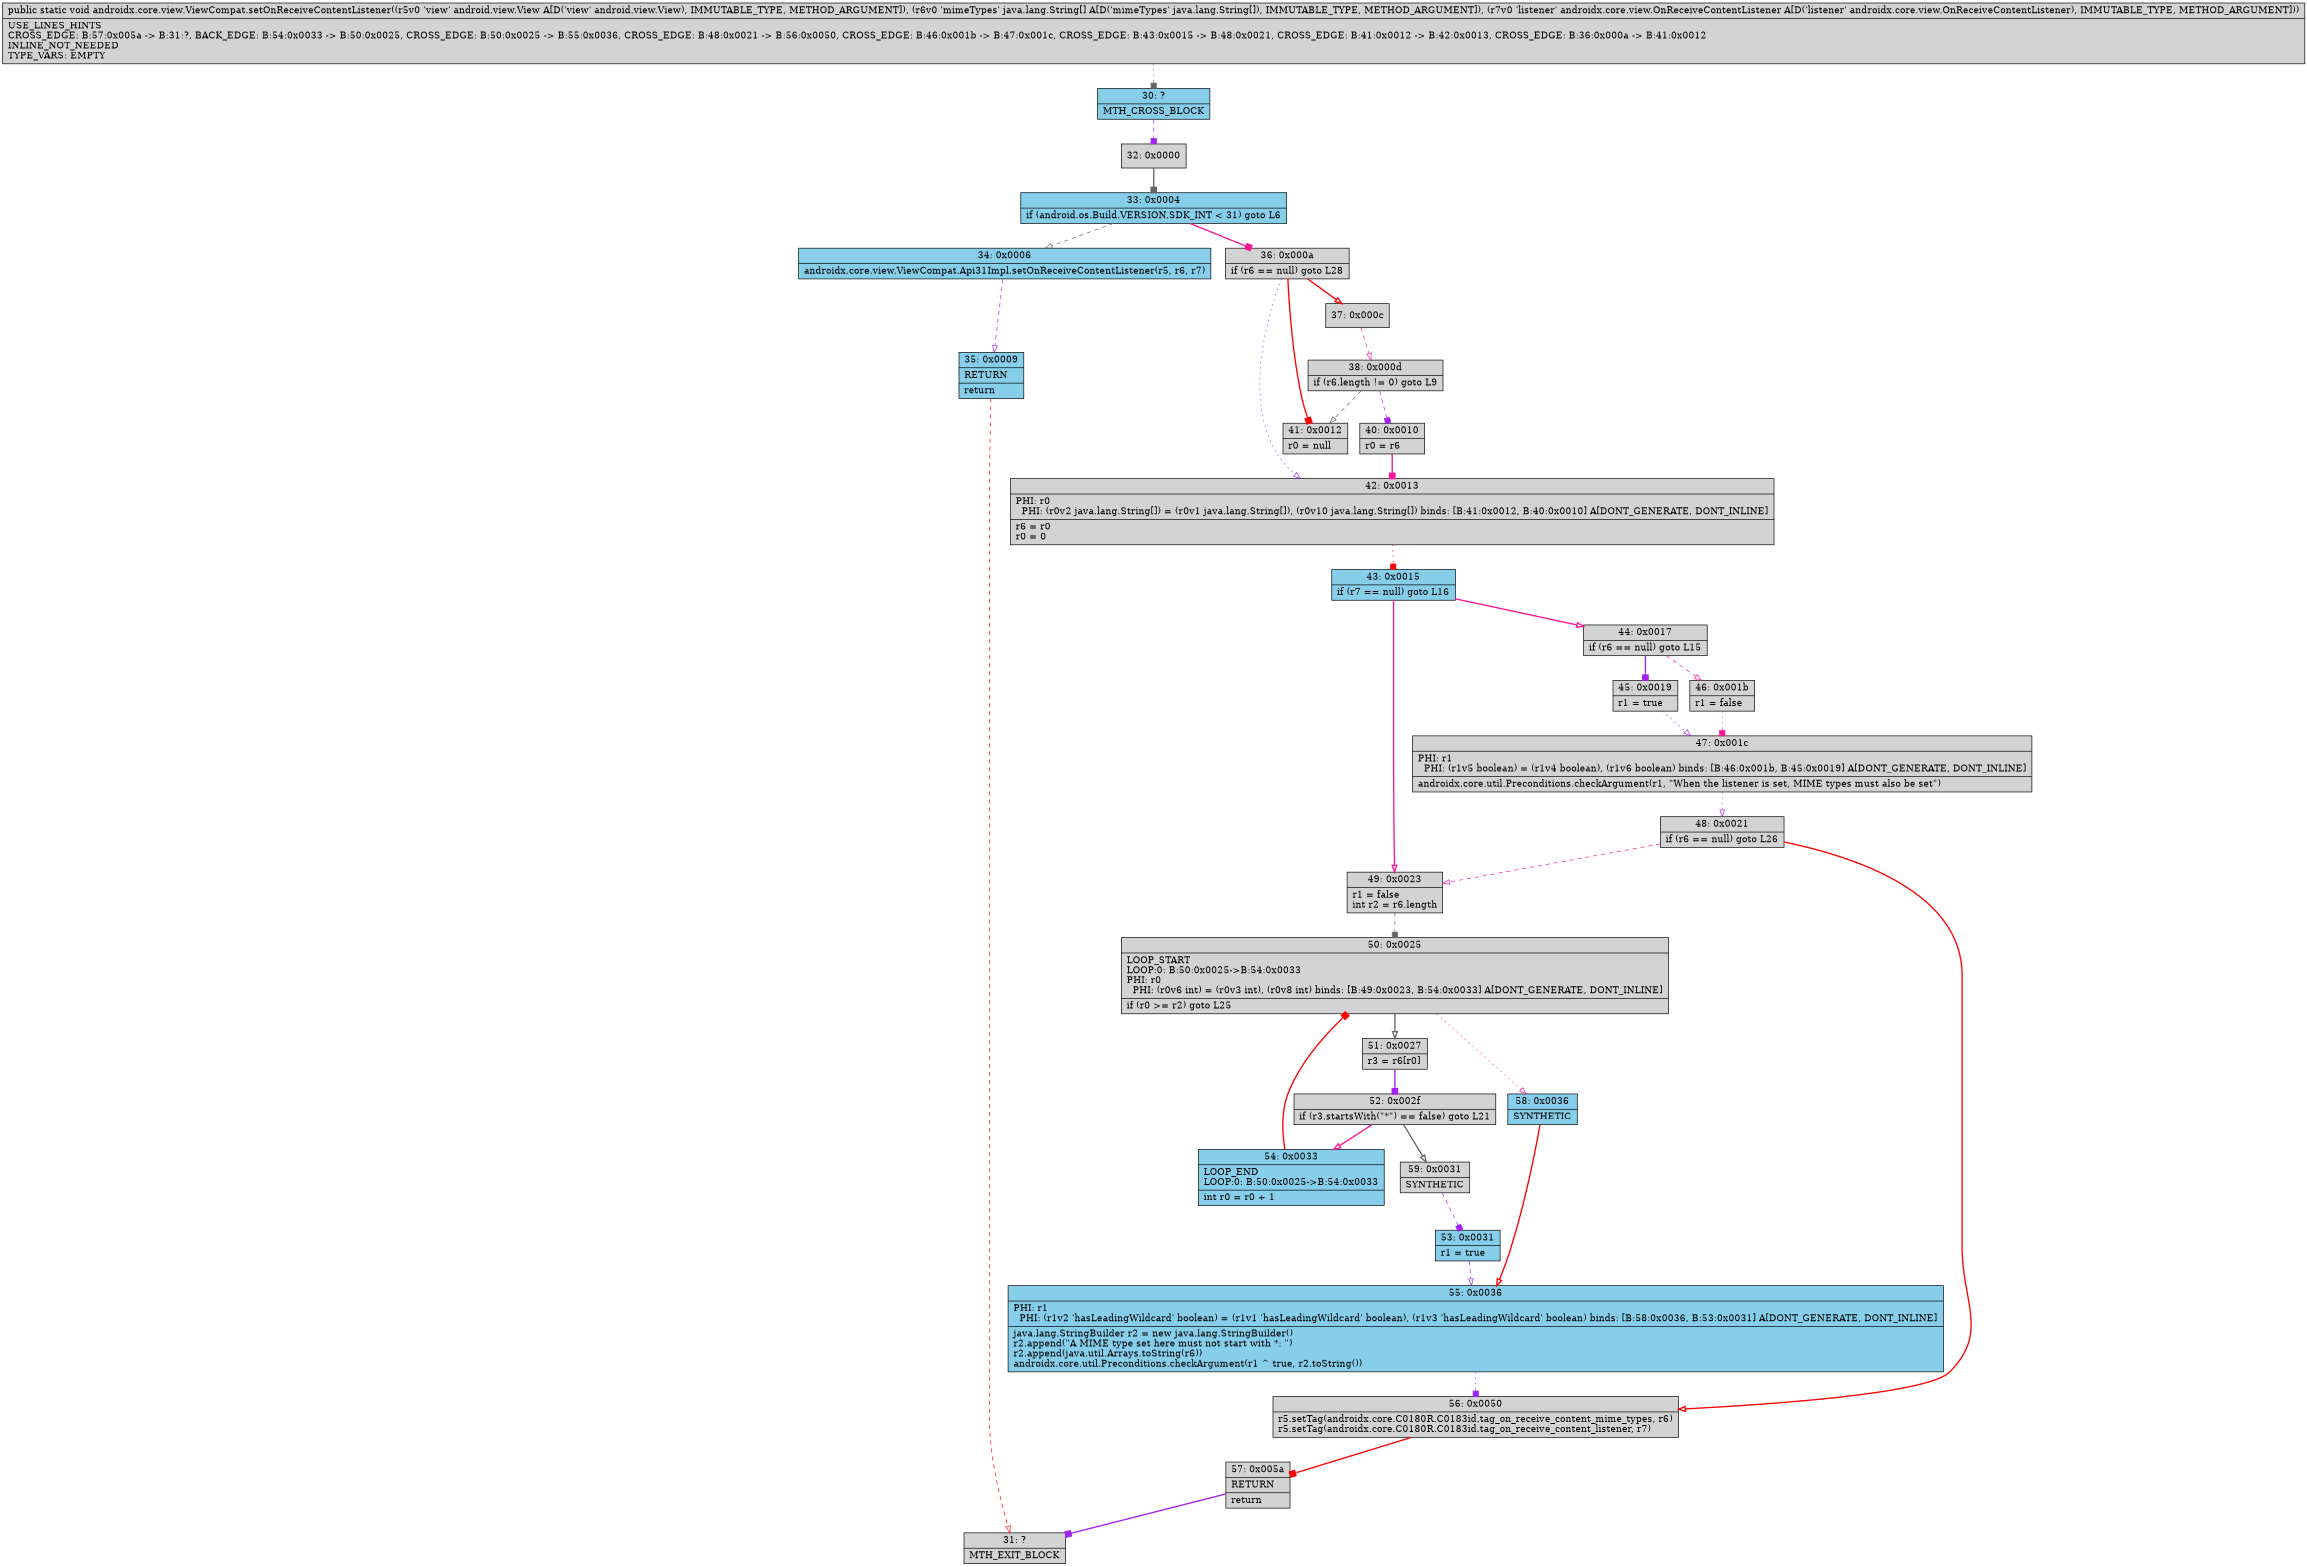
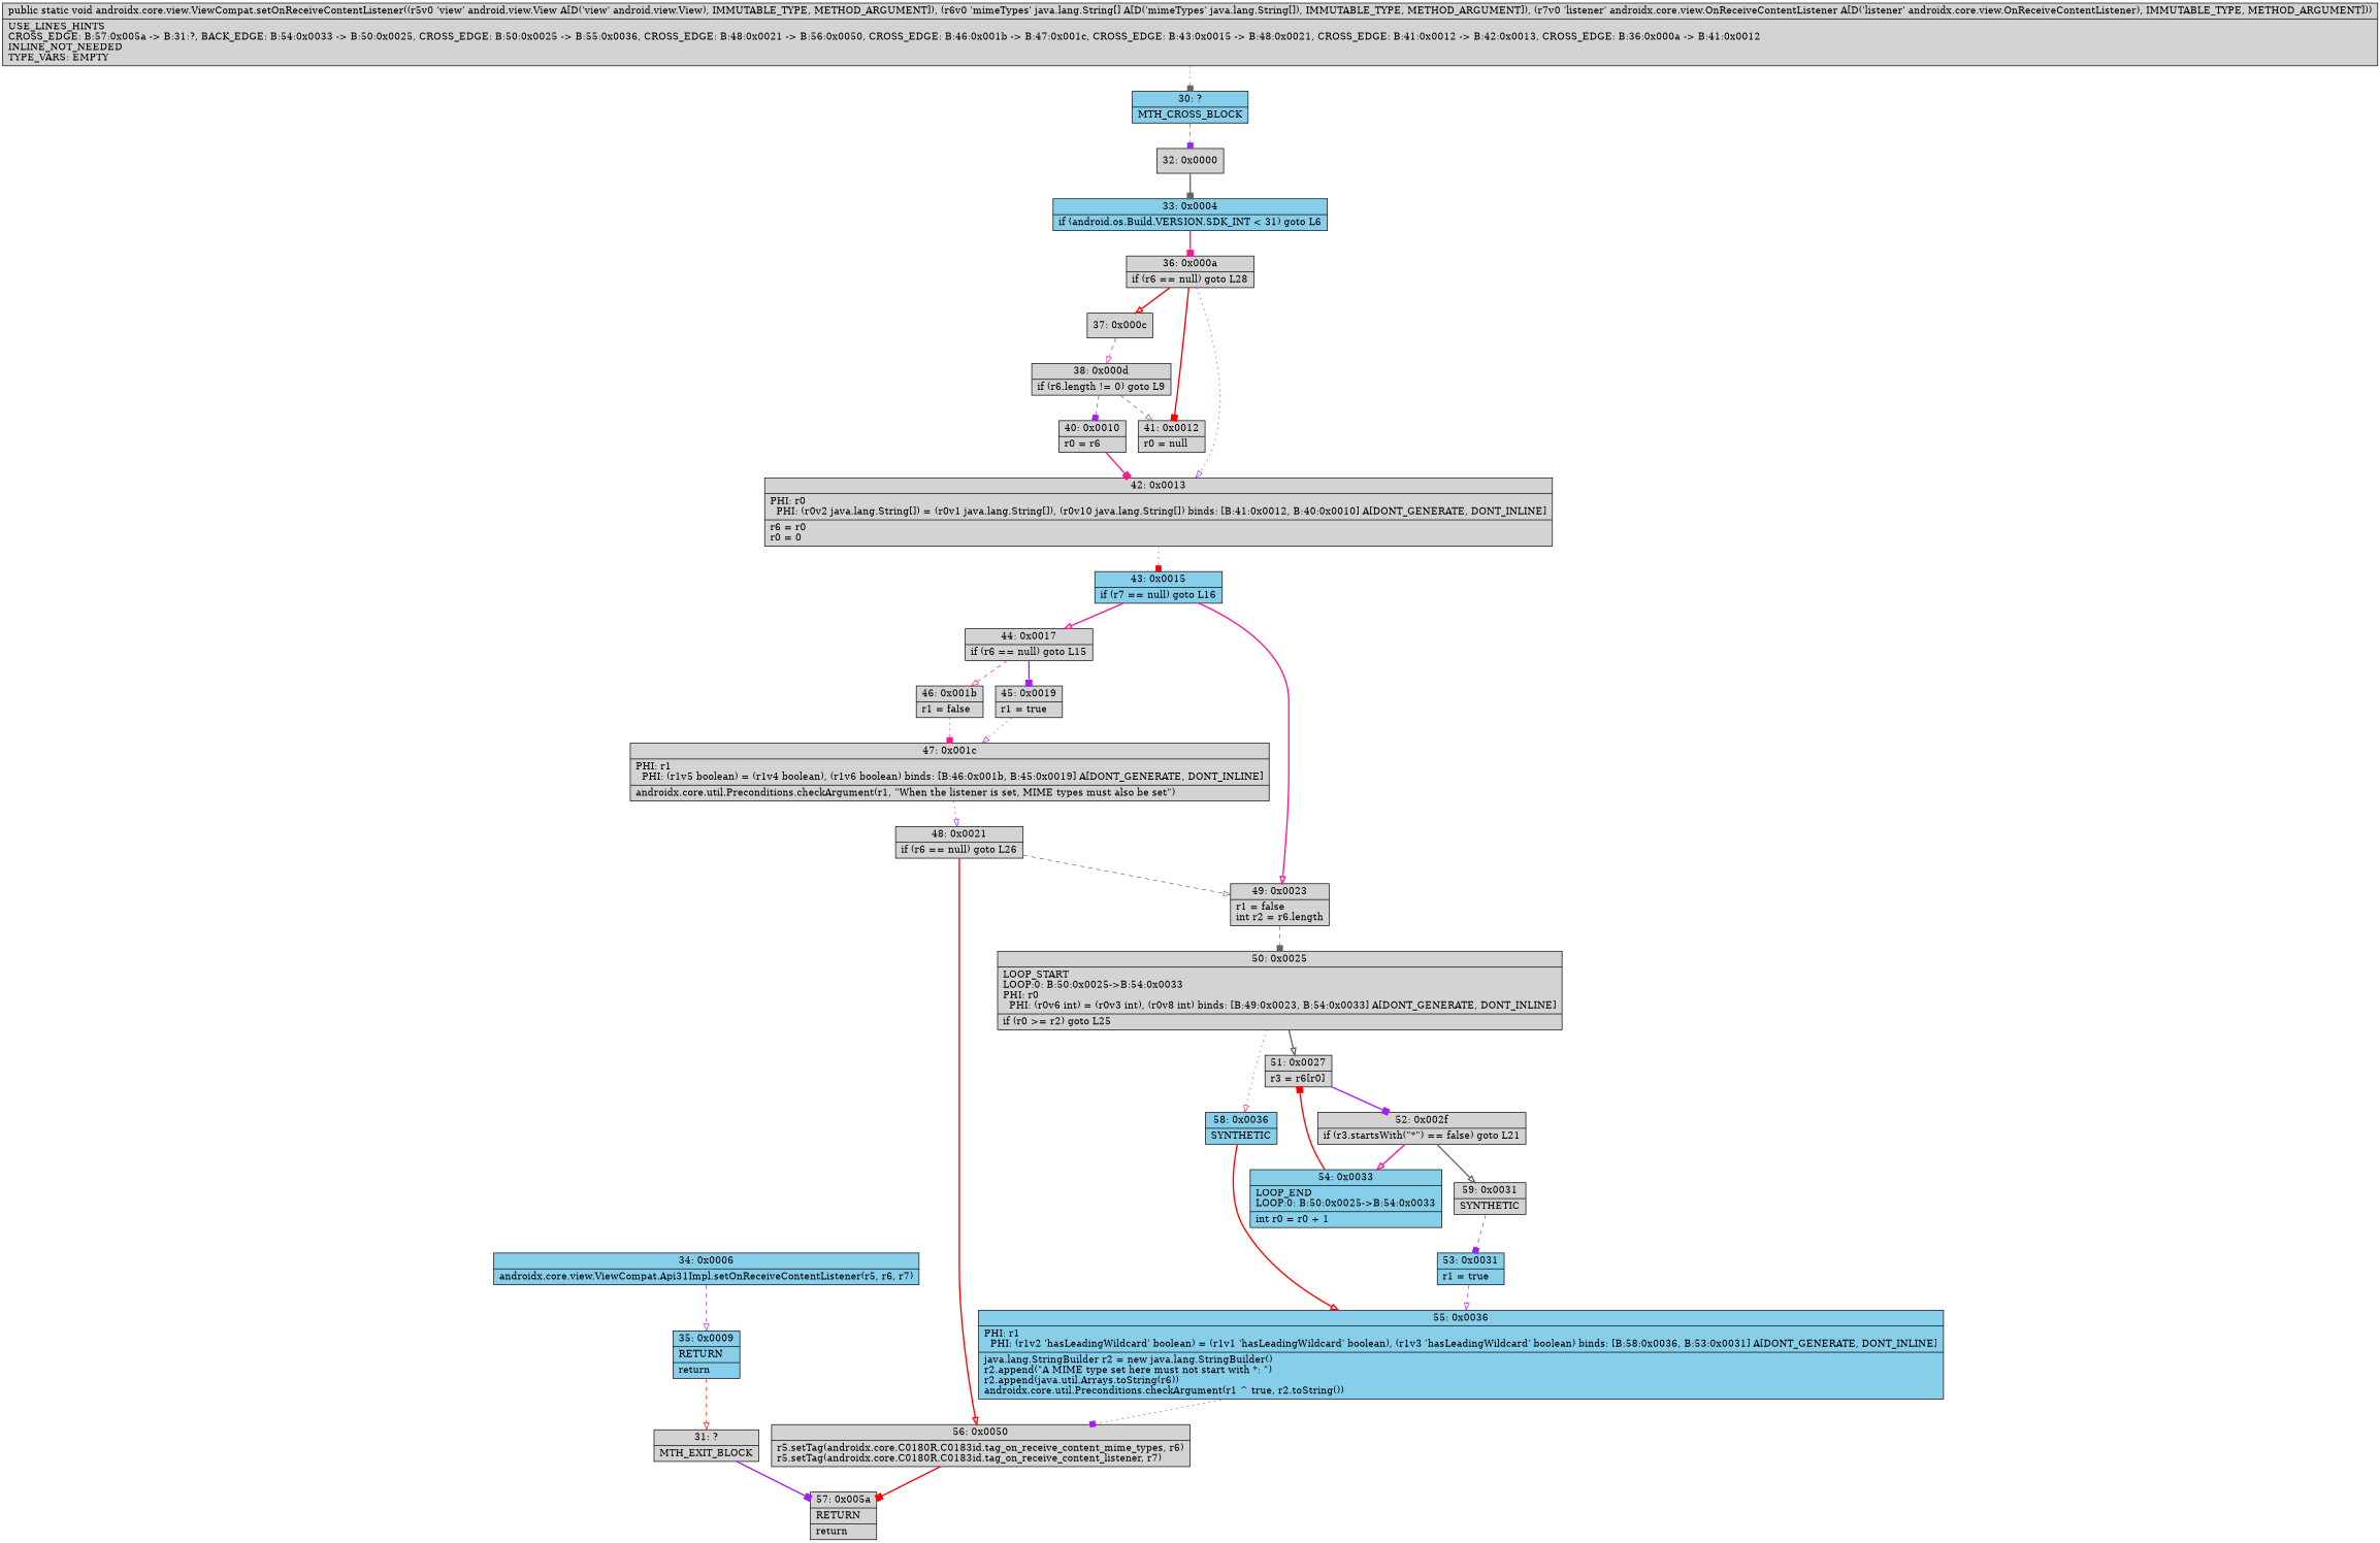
  digraph {
    node [fillcolor=lightgrey shape=record style=filled]
    edge [arrowhead=onormal color=purple style=bold]
    n1 [fillcolor=skyblue label="{30\:\ ?|MTH_CROSS_BLOCK\l}"]
    n2 [label="{32\:\ 0x0000}"]
    n3 [fillcolor=skyblue label="{33\:\ 0x0004|if (android.os.Build.VERSION.SDK_INT \< 31) goto L6\l}"]
    n4 [fillcolor=skyblue label="{34\:\ 0x0006|androidx.core.view.ViewCompat.Api31Impl.setOnReceiveContentListener(r5, r6, r7)\l}"]
    n5 [label="{36\:\ 0x000a|if (r6 == null) goto L28\l}"]
    n6 [fillcolor=skyblue label="{35\:\ 0x0009|RETURN\l|return\l}"]
    n7 [label="{37\:\ 0x000c}"]
    n8 [label="{41\:\ 0x0012|r0 = null\l}"]
    n9 [label="{42\:\ 0x0013|PHI: r0 \l  PHI: (r0v2 java.lang.String[]) = (r0v1 java.lang.String[]), (r0v10 java.lang.String[]) binds: [B:41:0x0012, B:40:0x0010] A[DONT_GENERATE, DONT_INLINE]\l|r6 = r0\lr0 = 0\l}"]
    n10 [label="{31\:\ ?|MTH_EXIT_BLOCK\l}"]
    n11 [label="{38\:\ 0x000d|if (r6.length != 0) goto L9\l}"]
    n12 [label="{40\:\ 0x0010|r0 = r6\l}"]
    n13 [fillcolor=skyblue label="{43\:\ 0x0015|if (r7 == null) goto L16\l}"]
    n14 [label="{44\:\ 0x0017|if (r6 == null) goto L15\l}"]
    n15 [label="{49\:\ 0x0023|r1 = false\lint r2 = r6.length\l}"]
    n16 [label="{45\:\ 0x0019|r1 = true\l}"]
    n17 [label="{46\:\ 0x001b|r1 = false\l}"]
    n18 [label="{48\:\ 0x0021|if (r6 == null) goto L26\l}"]
    n19 [label="{56\:\ 0x0050|r5.setTag(androidx.core.C0180R.C0183id.tag_on_receive_content_mime_types, r6)\lr5.setTag(androidx.core.C0180R.C0183id.tag_on_receive_content_listener, r7)\l}"]
    n20 [label="{47\:\ 0x001c|PHI: r1 \l  PHI: (r1v5 boolean) = (r1v4 boolean), (r1v6 boolean) binds: [B:46:0x001b, B:45:0x0019] A[DONT_GENERATE, DONT_INLINE]\l|androidx.core.util.Preconditions.checkArgument(r1, \"When the listener is set, MIME types must also be set\")\l}"]
    n21 [label="{50\:\ 0x0025|LOOP_START\lLOOP:0: B:50:0x0025\-\>B:54:0x0033\lPHI: r0 \l  PHI: (r0v6 int) = (r0v3 int), (r0v8 int) binds: [B:49:0x0023, B:54:0x0033] A[DONT_GENERATE, DONT_INLINE]\l|if (r0 \>= r2) goto L25\l}"]
    n22 [label="{57\:\ 0x005a|RETURN\l|return\l}"]
    n23 [label="{51\:\ 0x0027|r3 = r6[r0]\l}"]
    n24 [fillcolor=skyblue label="{58\:\ 0x0036|SYNTHETIC\l}"]
    n25 [label="{52\:\ 0x002f|if (r3.startsWith(\"*\") == false) goto L21\l}"]
    n26 [fillcolor=skyblue label="{55\:\ 0x0036|PHI: r1 \l  PHI: (r1v2 'hasLeadingWildcard' boolean) = (r1v1 'hasLeadingWildcard' boolean), (r1v3 'hasLeadingWildcard' boolean) binds: [B:58:0x0036, B:53:0x0031] A[DONT_GENERATE, DONT_INLINE]\l|java.lang.StringBuilder r2 = new java.lang.StringBuilder()\lr2.append(\"A MIME type set here must not start with *: \")\lr2.append(java.util.Arrays.toString(r6))\landroidx.core.util.Preconditions.checkArgument(r1 ^ true, r2.toString())\l}"]
    n27 [fillcolor=skyblue label="{54\:\ 0x0033|LOOP_END\lLOOP:0: B:50:0x0025\-\>B:54:0x0033\l|int r0 = r0 + 1\l}"]
    n28 [label="{59\:\ 0x0031|SYNTHETIC\l}"]
    n29 [fillcolor=skyblue label="{53\:\ 0x0031|r1 = true\l}"]
    n30 [label="{public static void androidx.core.view.ViewCompat.setOnReceiveContentListener((r5v0 'view' android.view.View A[D('view' android.view.View), IMMUTABLE_TYPE, METHOD_ARGUMENT]), (r6v0 'mimeTypes' java.lang.String[] A[D('mimeTypes' java.lang.String[]), IMMUTABLE_TYPE, METHOD_ARGUMENT]), (r7v0 'listener' androidx.core.view.OnReceiveContentListener A[D('listener' androidx.core.view.OnReceiveContentListener), IMMUTABLE_TYPE, METHOD_ARGUMENT]))  | USE_LINES_HINTS\lCROSS_EDGE: B:57:0x005a \-\> B:31:?, BACK_EDGE: B:54:0x0033 \-\> B:50:0x0025, CROSS_EDGE: B:50:0x0025 \-\> B:55:0x0036, CROSS_EDGE: B:48:0x0021 \-\> B:56:0x0050, CROSS_EDGE: B:46:0x001b \-\> B:47:0x001c, CROSS_EDGE: B:43:0x0015 \-\> B:48:0x0021, CROSS_EDGE: B:41:0x0012 \-\> B:42:0x0013, CROSS_EDGE: B:36:0x000a \-\> B:41:0x0012\lINLINE_NOT_NEEDED\lTYPE_VARS: EMPTY\l}"]
    n1 -> n2 [arrowhead=box style=dashed]
    n2 -> n3 [arrowhead=box color=gray40]
-   n3 -> n4 [color=gray40 style=dashed]
    n3 -> n5 [arrowhead=box color=deeppink]
    n4 -> n6 [style=dashed]
    n5 -> n7 [color=red]
    n5 -> n8 [arrowhead=box color=red]
    n5 -> n9 [style=dotted]
    n6 -> n10 [color=red style=dashed]
    n7 -> n11 [color=deeppink style=dashed]
    n9 -> n13 [arrowhead=box color=red style=dotted]
    n11 -> n8 [color=gray40 style=dashed]
    n11 -> n12 [arrowhead=box style=dashed]
    n12 -> n9 [arrowhead=box color=deeppink]
    n13 -> n14 [color=deeppink]
    n13 -> n15 [color=deeppink]
    n14 -> n16 [arrowhead=box]
    n14 -> n17 [color=deeppink style=dashed]
    n15 -> n21 [arrowhead=box color=gray40 style=dashed]
    n16 -> n20 [style=dotted]
    n17 -> n20 [arrowhead=box color=deeppink style=dotted]
-   n18 -> n15 [color=deeppink style=dashed]
+   n18 -> n15 [color=gray40 style=dashed]
    n18 -> n19 [color=red]
    n19 -> n22 [arrowhead=box color=red]
    n20 -> n18 [style=dotted]
    n21 -> n23 [color=gray40]
    n21 -> n24 [color=deeppink style=dotted]
-   n22 -> n10 [arrowhead=box]
+   n10 -> n22 [arrowhead=box]
    n23 -> n25 [arrowhead=box]
    n24 -> n26 [color=red]
    n25 -> n27 [color=deeppink]
    n25 -> n28 [color=gray40]
    n26 -> n19 [arrowhead=box style=dotted]
-   n27 -> n21 [arrowhead=box color=red]
+   n27 -> n23 [arrowhead=box color=red]
    n28 -> n29 [arrowhead=box style=dashed]
    n29 -> n26 [style=dashed]
    n30 -> n1 [arrowhead=box color=gray40 style=dotted]
  }
